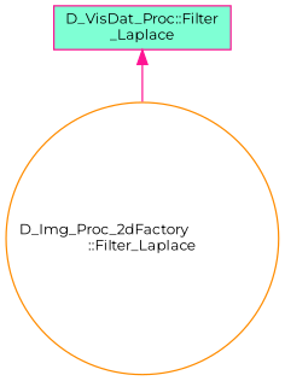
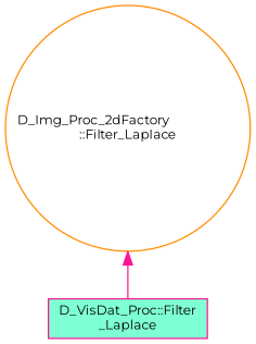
  digraph {
    rankdir=TB
    fontname=Montserrat
    node [fontname=Montserrat fontsize=10 style=filled]
    n1 [color=darkorange fillcolor=white fontcolor=black height=0.2 label="D_Img_Proc_2dFactory\l::Filter_Laplace" shape=circle width=0.4]
    n2 [color=deeppink fillcolor=aquamarine height=0.2 label="D_VisDat_Proc::Filter\l_Laplace" shape=box width=0.4]
-   n2 -> n1 [color=deeppink dir=back fontname=Montserrat fontsize=10 labelfontname=Helvetica labelfontsize=10 style=solid]
+   n1 -> n2 [color=deeppink dir=back fontname=Montserrat fontsize=10 labelfontname=Helvetica labelfontsize=10 style=solid]
  }
